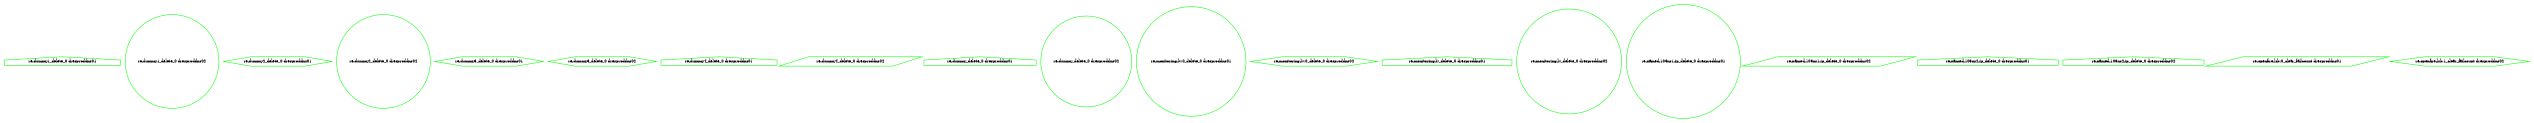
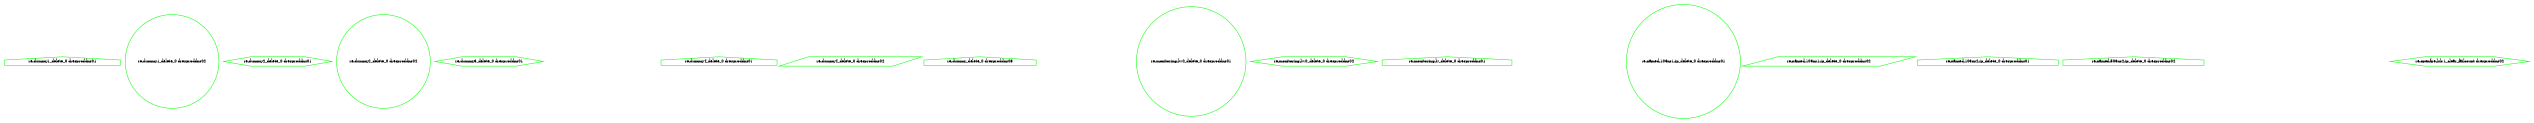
  digraph {
    node [color=green fontcolor=black style=bold shape=house]
    "re-dummy1_delete_0 dresproddns01"
    "re-dummy1_delete_0 dresproddns02" [shape=circle]
    "re-dummy2_delete_0 dresproddns01" [shape=hexagon]
    "re-dummy2_delete_0 dresproddns02" [shape=circle]
    "re-dummy3_delete_0 dresproddns01" [shape=hexagon]
-   "re-dummy3_delete_0 dresproddns02" [shape=hexagon]
    "re-dummy4_delete_0 dresproddns01"
    "re-dummy4_delete_0 dresproddns02" [shape=parallelogram]
-   "re-dummy_delete_0 dresproddns01"
-   "re-dummy_delete_0 dresproddns02" [shape=circle]
+   "re-dummy_delete_0 dresproddns01" [label="re-dummy_delete_0 dresproddns08"]
    "re-monitoring-lv:0_delete_0 dresproddns01" [shape=circle]
    "re-monitoring-lv:0_delete_0 dresproddns02" [shape=hexagon]
    "re-monitoring-lv_delete_0 dresproddns01"
-   "re-monitoring-lv_delete_0 dresproddns02" [shape=circle]
    "re-named-103ns1-ip_delete_0 dresproddns01" [shape=circle]
    "re-named-103ns1-ip_delete_0 dresproddns02" [shape=parallelogram]
    "re-named-103ns2-ip_delete_0 dresproddns01"
-   "re-named-103ns2-ip_delete_0 dresproddns02"
-   "re-openfire-lsb:0_clear_failcount dresproddns01" [shape=parallelogram]
+   "re-named-103ns2-ip_delete_0 dresproddns02" [label="re-named-503ns2-ip_delete_0 dresproddns02"]
    "re-openfire-lsb:1_clear_failcount dresproddns02" [shape=hexagon]
  }
